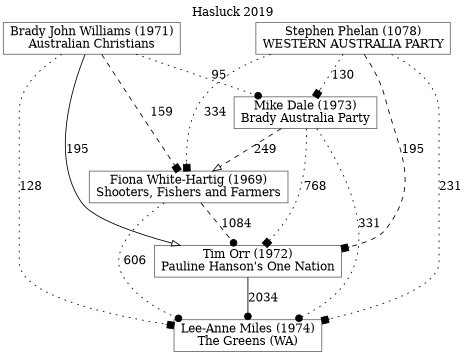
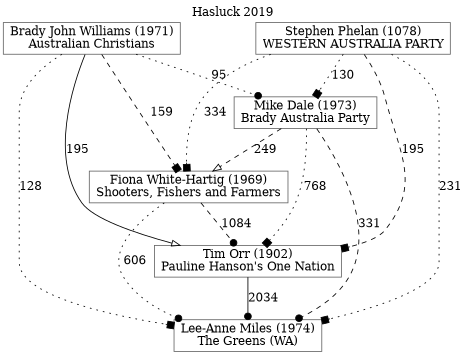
  digraph {
    label="Hasluck 2019"
    labelloc=t
    mclimit=10
    node [color=gray40 shape=box]
    edge [arrowhead=box style=dotted]
    n1 [label="Brady John Williams (1971)\nAustralian Christians"]
    n2 [label="Fiona White-Hartig (1969)\nShooters, Fishers and Farmers"]
    n3 [label="Lee-Anne Miles (1974)\nThe Greens (WA)"]
    n4 [label="Mike Dale (1973)\nBrady Australia Party"]
-   n5 [label="Tim Orr (1972)\nPauline Hanson's One Nation"]
+   n5 [label="Tim Orr (1902)\nPauline Hanson's One Nation"]
    n6 [label="Stephen Phelan (1078)\nWESTERN AUSTRALIA PARTY"]
    n1 -> n2 [label=159 style=dashed]
    n1 -> n3 [label=128]
    n1 -> n4 [arrowhead=dot label=95]
    n1 -> n5 [arrowhead=onormal label=195 style=solid]
    n2 -> n3 [arrowhead=dot label=606]
    n2 -> n5 [arrowhead=dot label=1084 style=dashed]
    n4 -> n2 [arrowhead=onormal label=249 style=dashed]
-   n4 -> n3 [arrowhead=dot label=331]
+   n4 -> n3 [arrowhead=dot label=331 style=dashed]
    n4 -> n5 [label=768]
    n5 -> n3 [arrowhead=dot label=2034 style=solid]
    n6 -> n2 [label=334]
    n6 -> n3 [label=231]
    n6 -> n4 [label=130]
    n6 -> n5 [label=195 style=dashed]
  }
